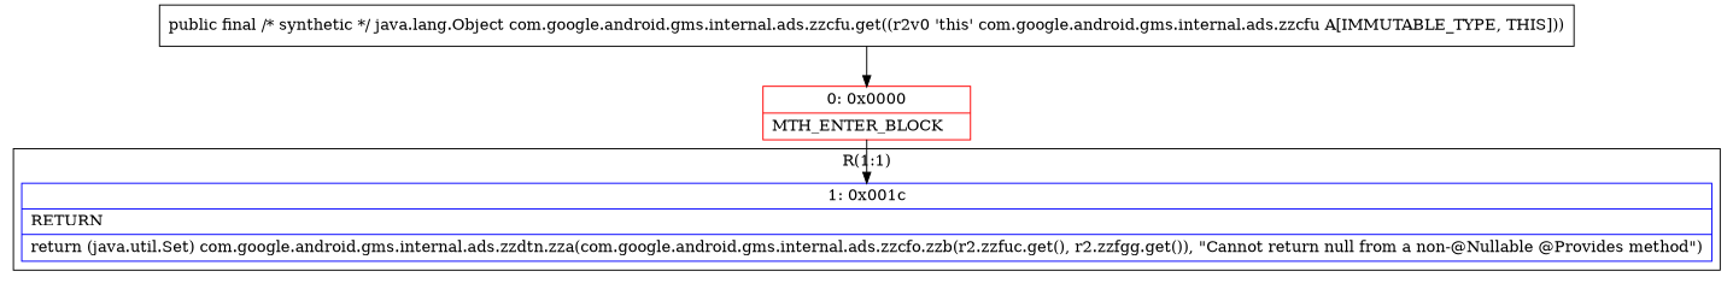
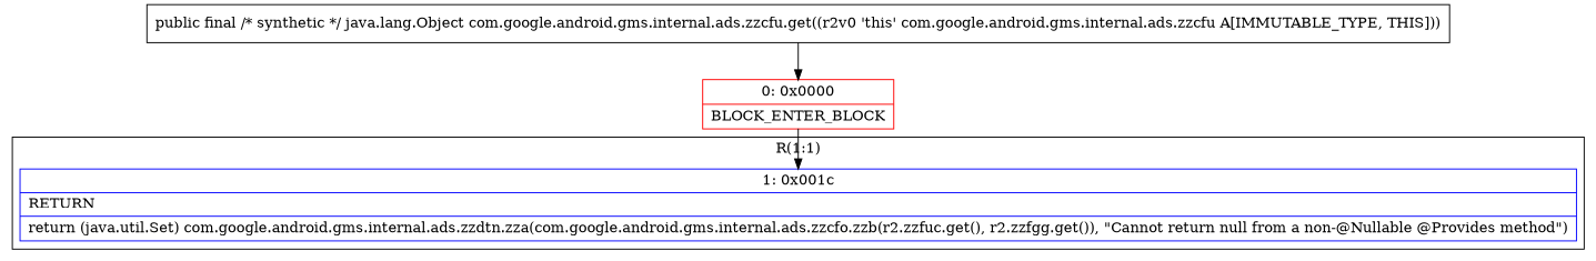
  digraph {
    node [shape=record]
    n1 [color=blue label="{1\:\ 0x001c|RETURN\l|return (java.util.Set) com.google.android.gms.internal.ads.zzdtn.zza(com.google.android.gms.internal.ads.zzcfo.zzb(r2.zzfuc.get(), r2.zzfgg.get()), \"Cannot return null from a non\-@Nullable @Provides method\")\l}"]
-   n2 [color=red label="{0\:\ 0x0000|MTH_ENTER_BLOCK\l}"]
+   n2 [color=red label="{0\:\ 0x0000|BLOCK_ENTER_BLOCK\l}"]
    n3 [label="{public final \/* synthetic *\/ java.lang.Object com.google.android.gms.internal.ads.zzcfu.get((r2v0 'this' com.google.android.gms.internal.ads.zzcfu A[IMMUTABLE_TYPE, THIS])) }"]
    subgraph cluster_1 {
      label="R(1:1)"
      n1
    }
    n2 -> n1
    n3 -> n2
  }
